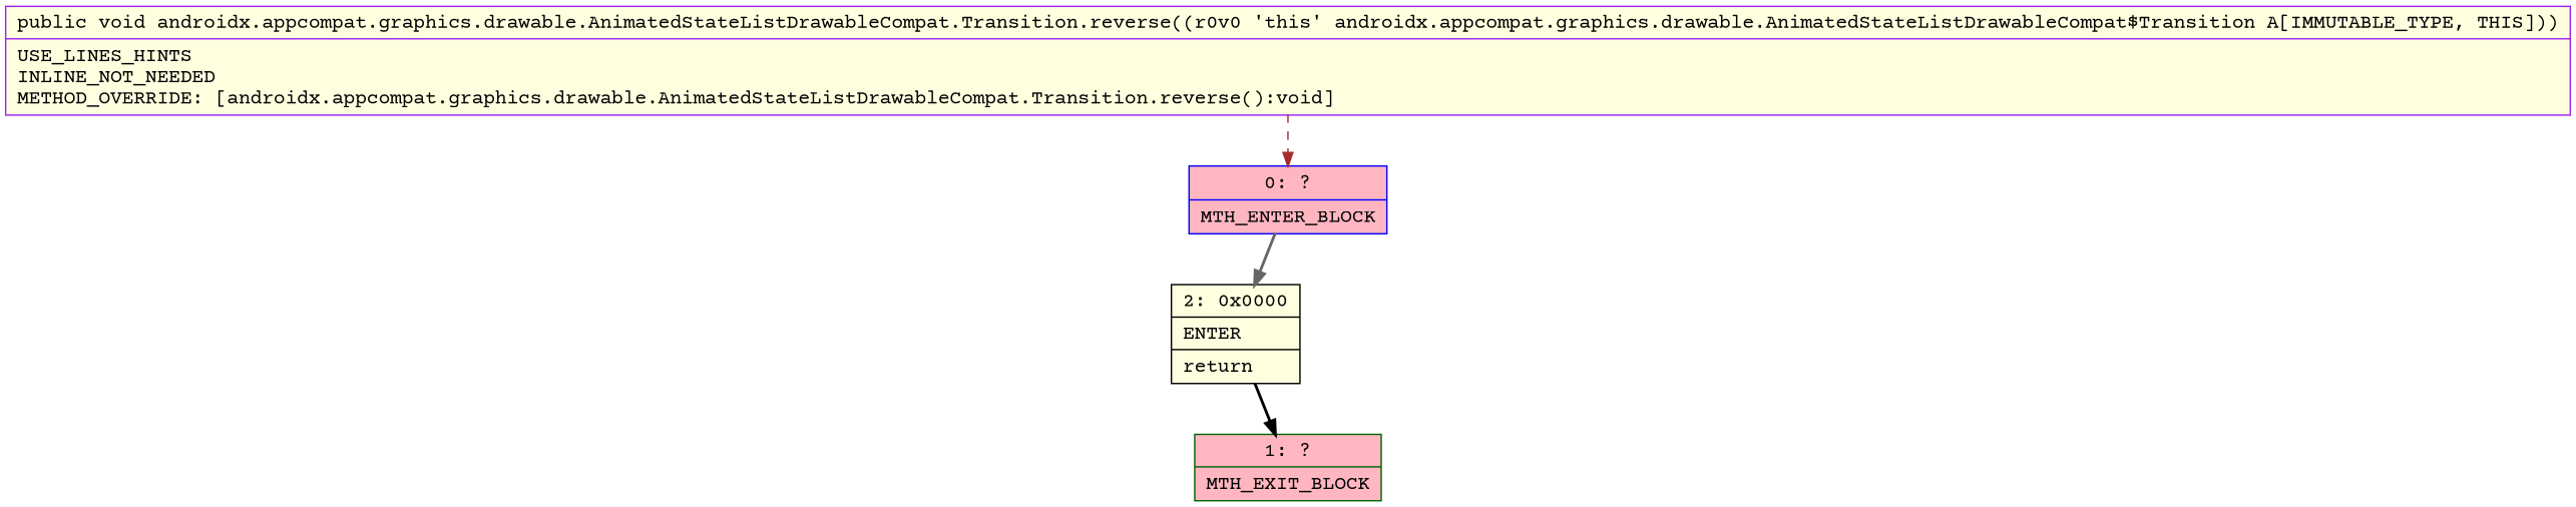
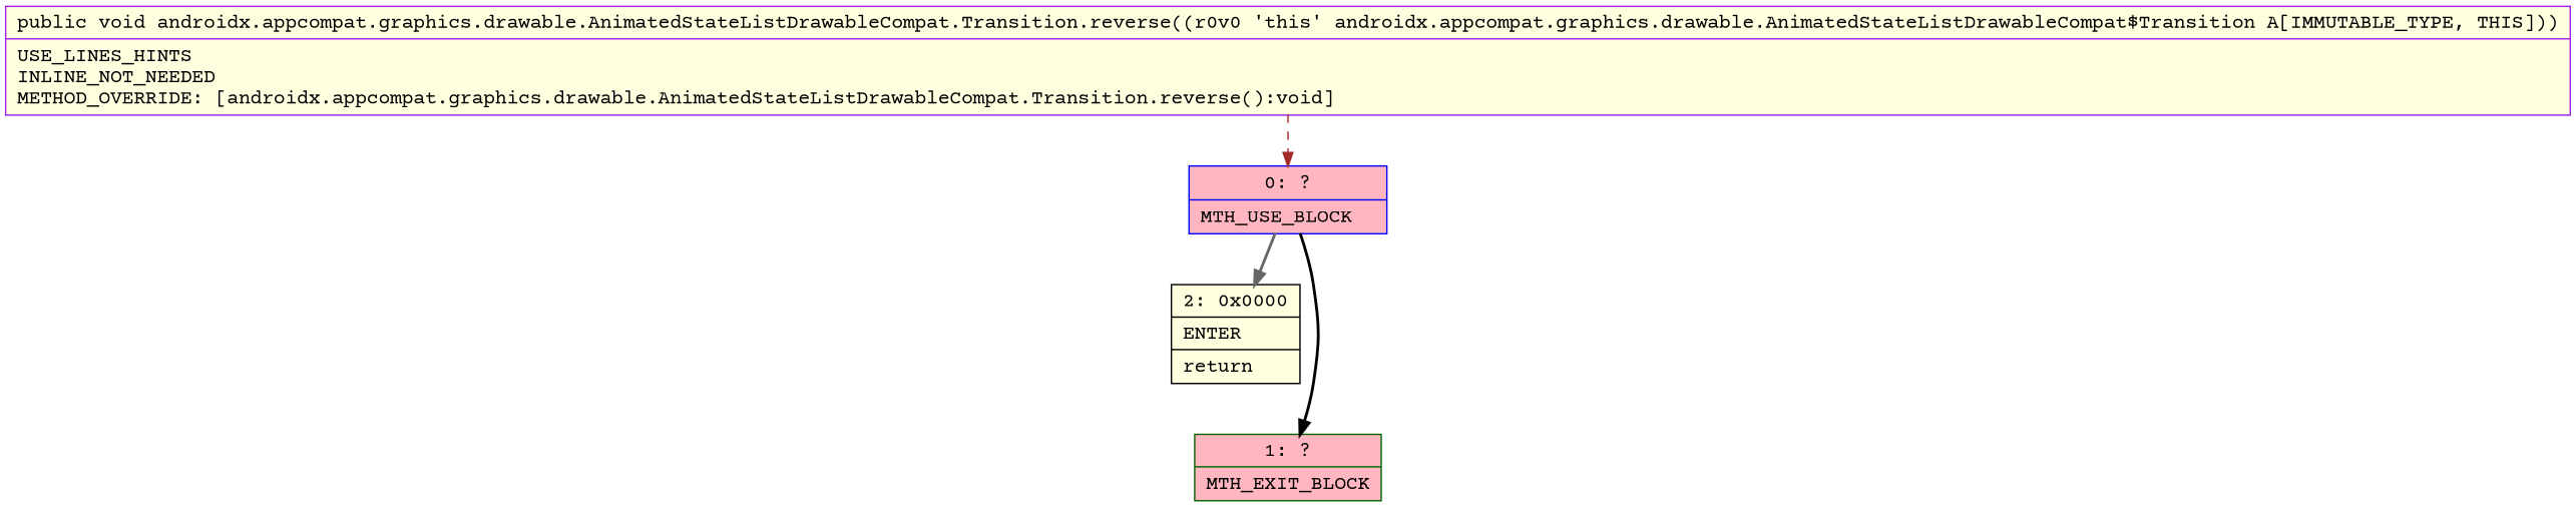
  digraph {
    fontname="Courier Prime"
    node [fillcolor=lightpink fontname="Courier Prime" shape=record style=filled]
    edge [fontname="Courier Prime" style=bold]
-   n1 [color=blue label="{0\:\ ?|MTH_ENTER_BLOCK\l}"]
+   n1 [color=blue label="{0\:\ ?|MTH_USE_BLOCK\l}"]
    n2 [color=black fillcolor=lightyellow label="{2\:\ 0x0000|ENTER\l|return\l}"]
    n3 [color=darkgreen label="{1\:\ ?|MTH_EXIT_BLOCK\l}"]
    n4 [color=purple fillcolor=lightyellow label="{public void androidx.appcompat.graphics.drawable.AnimatedStateListDrawableCompat.Transition.reverse((r0v0 'this' androidx.appcompat.graphics.drawable.AnimatedStateListDrawableCompat$Transition A[IMMUTABLE_TYPE, THIS]))  | USE_LINES_HINTS\lINLINE_NOT_NEEDED\lMETHOD_OVERRIDE: [androidx.appcompat.graphics.drawable.AnimatedStateListDrawableCompat.Transition.reverse():void]\l}"]
    n1 -> n2 [color=gray40]
-   n2 -> n3 [color=black]
+   n1 -> n3 [color=black]
    n4 -> n1 [color=brown style=dashed]
  }
